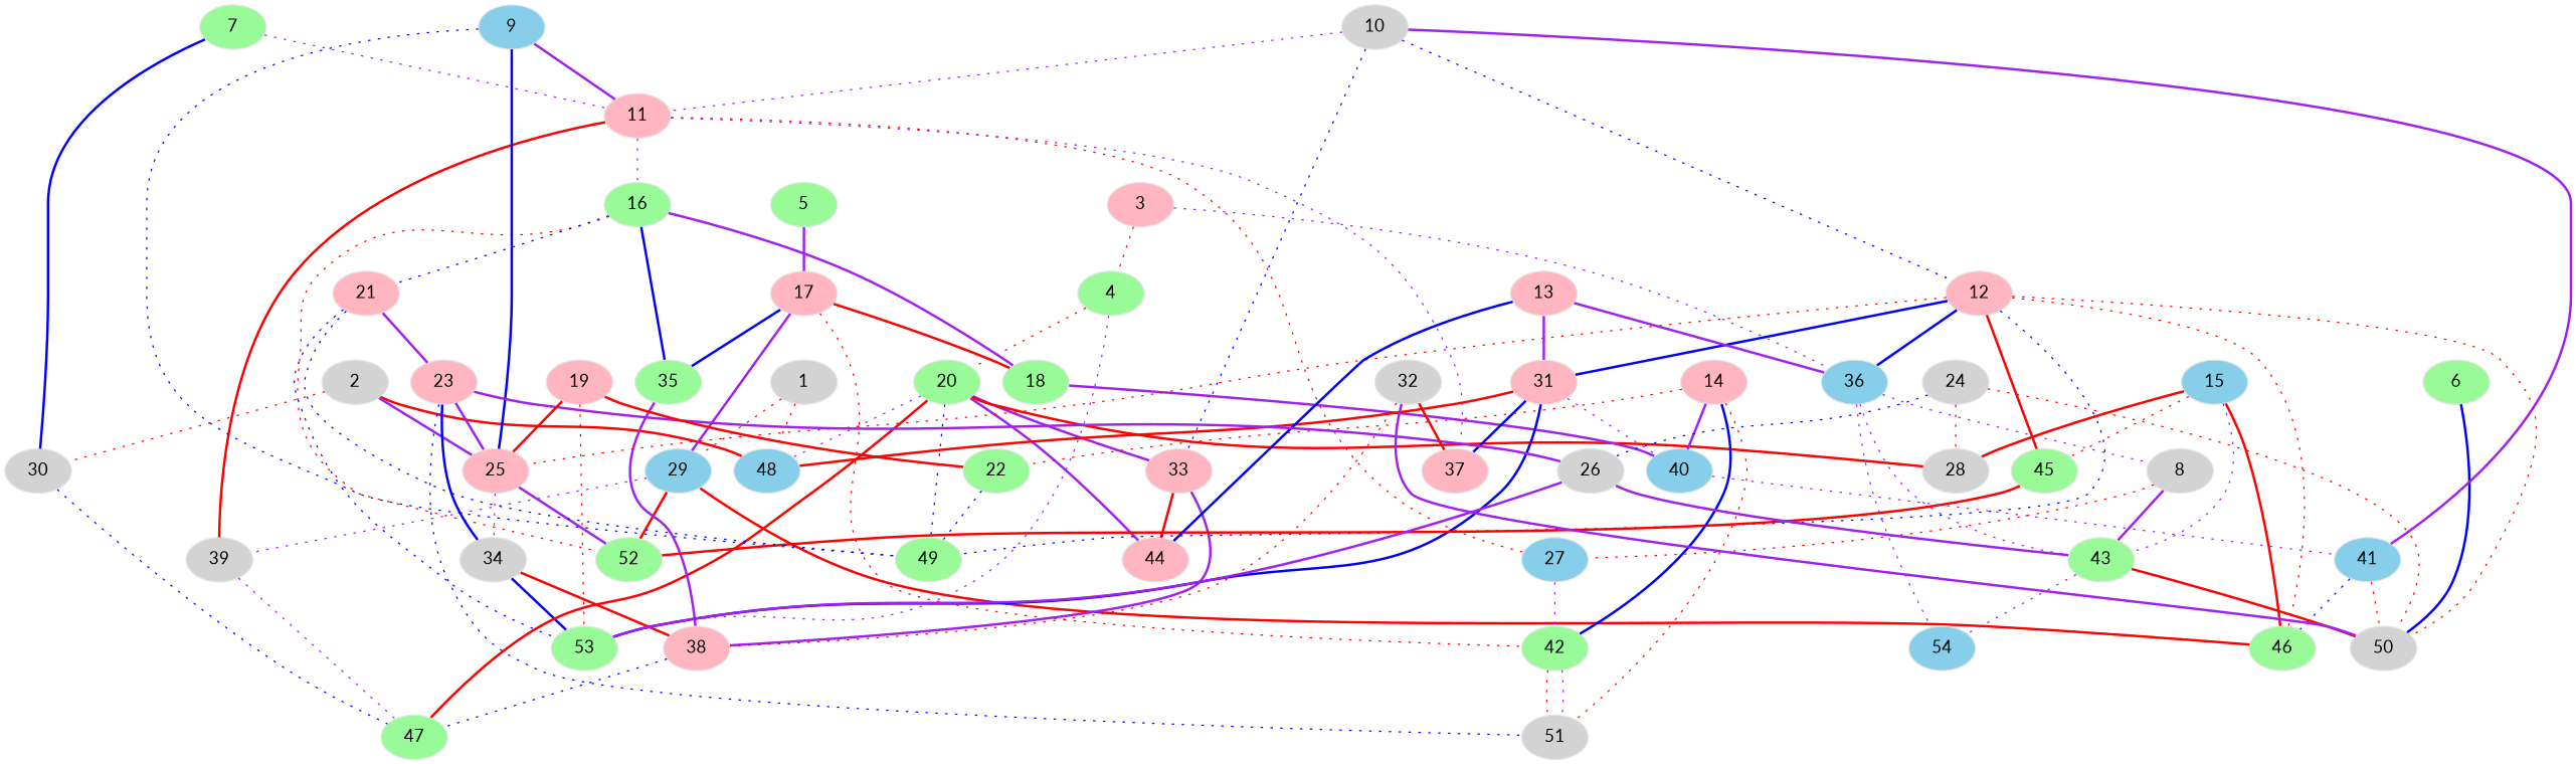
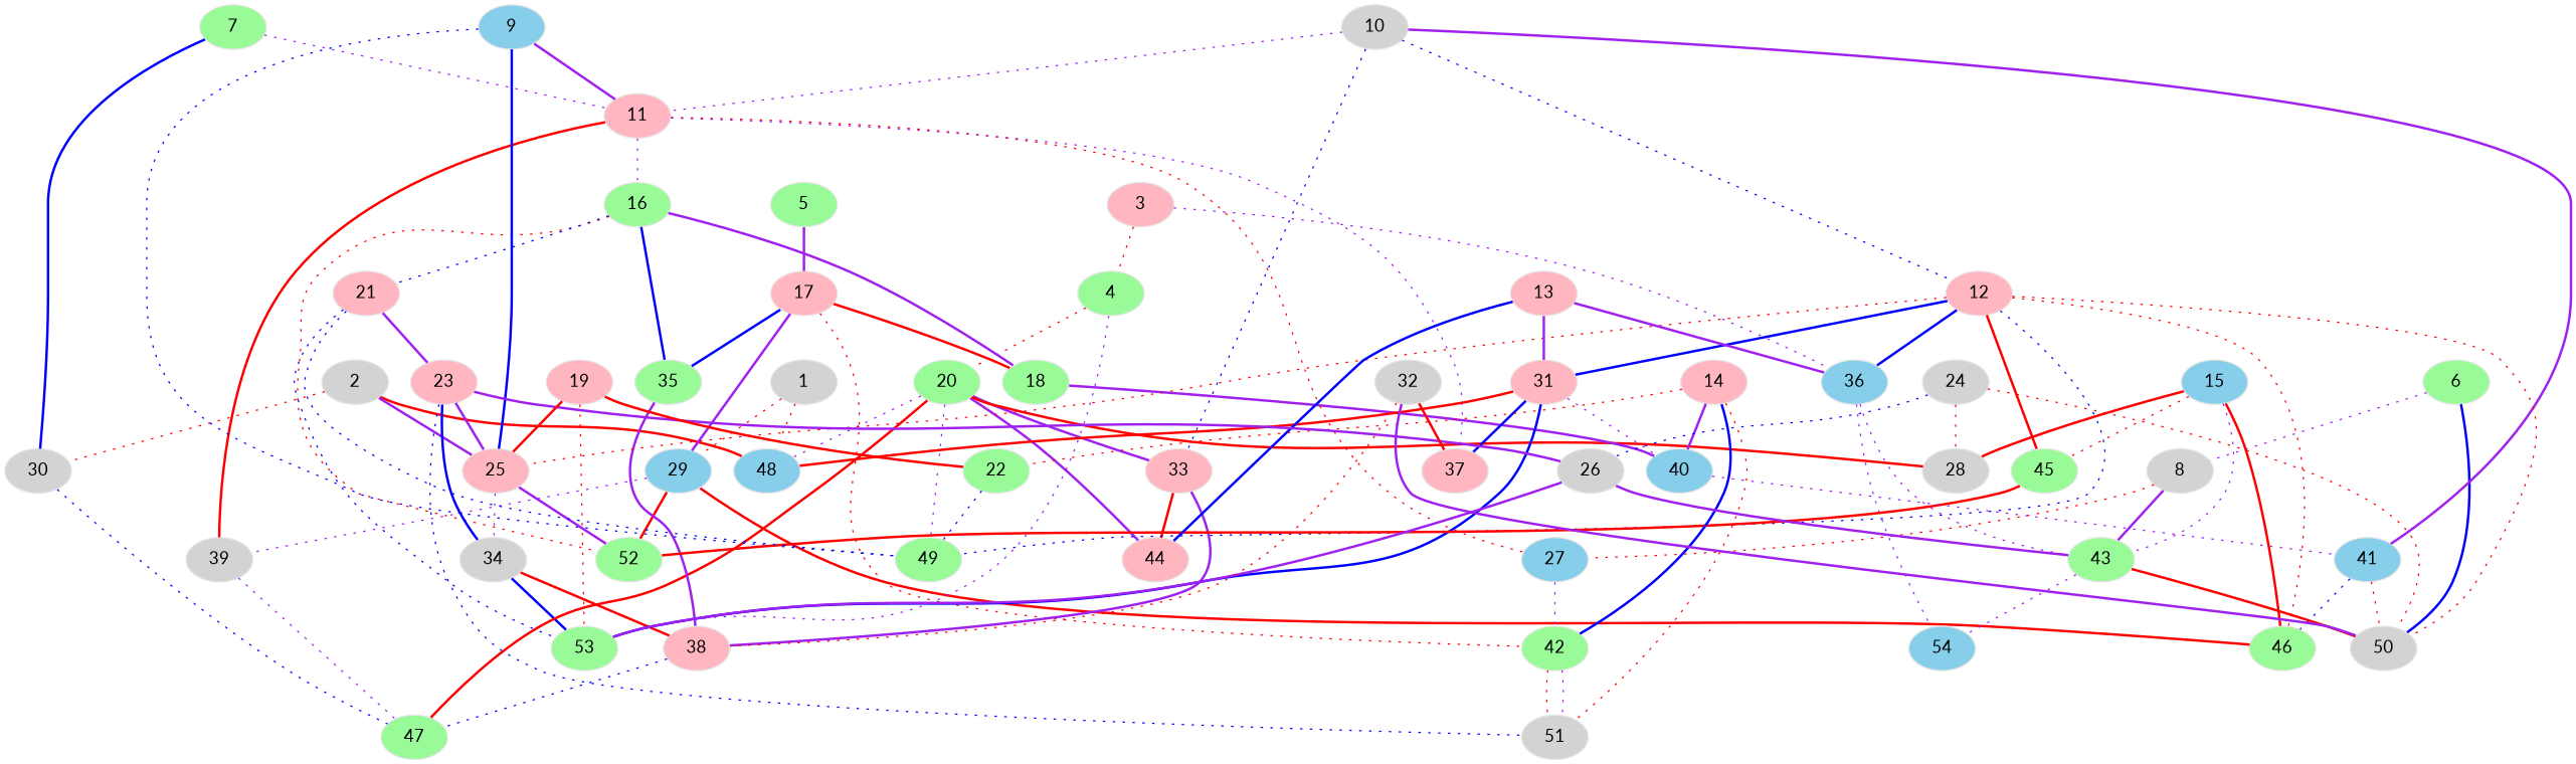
  graph {
    fontname=Lato
    node [color=gray90 fillcolor=palegreen fontname=Lato style=filled]
    edge [color=purple fontname=Lato style=dotted]
    1 [fillcolor=lightgrey]
    29 [fillcolor=skyblue]
    48 [fillcolor=skyblue]
    39 [fillcolor=lightgrey]
    46
    52
    2 [fillcolor=lightgrey]
    25 [fillcolor=lightpink]
    30 [fillcolor=lightgrey]
    34 [fillcolor=lightgrey]
    47
    3 [fillcolor=lightpink]
    4
    36 [fillcolor=skyblue]
    20
    53
    17 [fillcolor=lightpink]
    5
    43
    54 [fillcolor=skyblue]
    49
    33 [fillcolor=lightpink]
    44 [fillcolor=lightpink]
    28 [fillcolor=lightgrey]
    42
    18
    35
    8 [fillcolor=lightgrey]
    6
    50 [fillcolor=lightgrey]
    27 [fillcolor=skyblue]
    7
    11 [fillcolor=lightpink]
    16
    37 [fillcolor=lightpink]
    9 [fillcolor=skyblue]
    10 [fillcolor=lightgrey]
    12 [fillcolor=lightpink]
    41 [fillcolor=skyblue]
    31 [fillcolor=lightpink]
    45
    38 [fillcolor=lightpink]
    21 [fillcolor=lightpink]
    40 [fillcolor=skyblue]
    13 [fillcolor=lightpink]
    14 [fillcolor=lightpink]
    22
    51 [fillcolor=lightgrey]
    15 [fillcolor=skyblue]
    23 [fillcolor=lightpink]
    19 [fillcolor=lightpink]
    26 [fillcolor=lightgrey]
    24 [fillcolor=lightgrey]
    32 [fillcolor=lightgrey]
    1 -- 29 [color=red]
    1 -- 48 [color=red]
    29 -- 39
    29 -- 46 [color=red style=bold]
    29 -- 52 [color=red style=bold]
    39 -- 47
    2 -- 48 [color=red style=bold]
    2 -- 25 [style=bold]
    2 -- 30 [color=red]
    25 -- 52 [style=bold]
    25 -- 34
    30 -- 47 [color=blue]
    34 -- 53 [color=blue style=bold]
    34 -- 38 [color=red style=bold]
    3 -- 4 [color=red]
    3 -- 36
    4 -- 20 [color=red]
    4 -- 53
    36 -- 43
    36 -- 54
    20 -- 48
    20 -- 47 [color=red style=bold]
-   20 -- 49 [color=blue]
+   20 -- 49
    20 -- 33 [style=bold]
    20 -- 44 [style=bold]
    20 -- 28 [color=red style=bold]
    17 -- 29 [style=bold]
    17 -- 42 [color=red]
    17 -- 18 [color=red style=bold]
    17 -- 35 [color=blue style=bold]
    5 -- 17 [style=bold]
    43 -- 54
    43 -- 50 [color=red style=bold]
    33 -- 44 [color=red style=bold]
    33 -- 38 [style=bold]
    42 -- 51 [color=red]
    42 -- 51
    18 -- 40 [style=bold]
    35 -- 38 [style=bold]
    8 -- 43 [style=bold]
    8 -- 27 [color=red]
-   36 -- 8
+   6 -- 8
    6 -- 50 [color=blue style=bold]
    27 -- 42
    7 -- 30 [color=blue style=bold]
    7 -- 11
    11 -- 39 [color=red style=bold]
    11 -- 27 [color=red]
    11 -- 16
    11 -- 37
    16 -- 52 [color=red]
    16 -- 18 [style=bold]
    16 -- 35 [color=blue style=bold]
    16 -- 21 [color=blue]
    9 -- 25 [color=blue style=bold]
    9 -- 49 [color=blue]
    9 -- 11 [style=bold]
    10 -- 33 [color=blue]
    10 -- 11
    10 -- 12 [color=blue]
    10 -- 41 [style=bold]
    12 -- 46 [color=red]
    12 -- 25 [color=red]
    12 -- 36 [color=blue style=bold]
    12 -- 49 [color=blue]
    12 -- 50 [color=red]
    12 -- 31 [color=blue style=bold]
    12 -- 45 [color=red style=bold]
    41 -- 46 [color=blue]
    41 -- 50 [color=red]
    31 -- 48 [color=red style=bold]
    31 -- 53 [color=blue style=bold]
    31 -- 37 [color=blue style=bold]
    31 -- 40
    45 -- 52 [color=red style=bold]
    38 -- 47 [color=blue]
    21 -- 53 [color=blue]
    21 -- 49 [color=blue]
    21 -- 23 [style=bold]
    40 -- 41
    13 -- 36 [style=bold]
    13 -- 44 [color=blue style=bold]
    13 -- 31 [style=bold]
    14 -- 42 [color=blue style=bold]
    14 -- 40 [style=bold]
    14 -- 22 [color=red]
    14 -- 51 [color=red]
    22 -- 49 [color=blue]
    15 -- 46 [color=red style=bold]
    15 -- 43
    15 -- 28 [color=red style=bold]
    15 -- 45 [color=red]
    23 -- 25 [style=bold]
    23 -- 34 [color=blue style=bold]
    23 -- 51 [color=blue]
    23 -- 26 [style=bold]
    19 -- 25 [color=red style=bold]
    19 -- 53 [color=red]
    19 -- 22 [color=red style=bold]
    26 -- 53 [style=bold]
    26 -- 43 [style=bold]
    24 -- 28 [color=red]
    24 -- 50 [color=red]
    24 -- 26 [color=blue]
    32 -- 50 [style=bold]
    32 -- 37 [color=red style=bold]
    32 -- 38 [color=red]
  }
